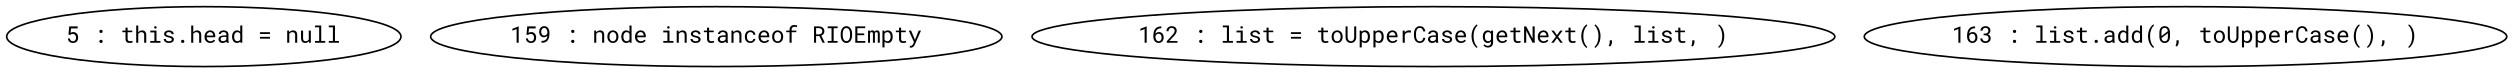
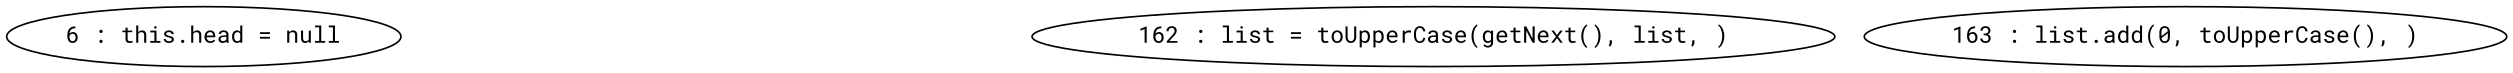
  digraph {
    fontname="Roboto Mono"
    node [fontname="Roboto Mono"]
-   "6 : this.head = null" [label="5 : this.head = null"]
-   "159 : node instanceof RIOEmpty"
+   "6 : this.head = null"
    "162 : list = toUpperCase(getNext(), list, )"
    "163 : list.add(0, toUpperCase(), )"
  }
